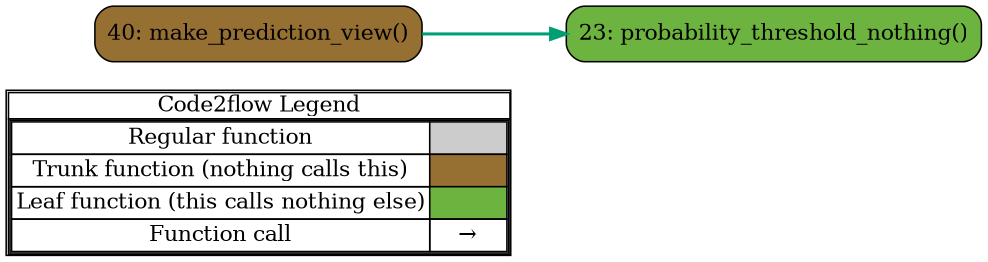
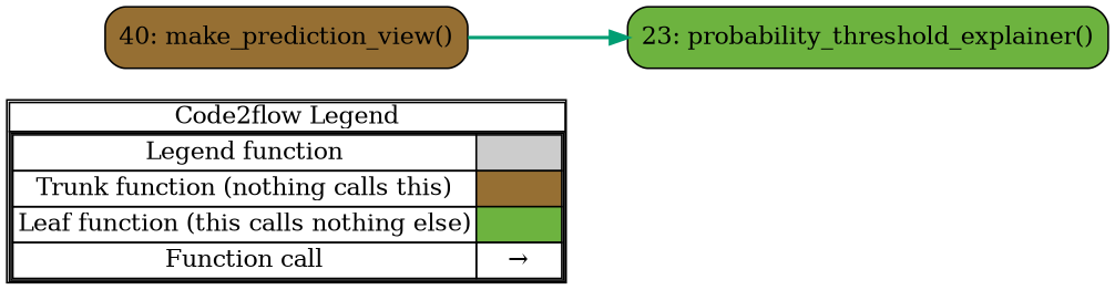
  digraph {
    concentrate=true
    rankdir=LR
    splines=ortho
    fontname="DejaVu Serif"
    node [shape=rect fontname="DejaVu Serif" style="rounded,filled"]
-   n1 [label=<         <table cellspacing="0" cellpadding="0" border="1"><tr><td>Code2flow Legend</td></tr><tr><td>         <table cellspacing="0">         <tr><td>Regular function</td><td width="50px" bgcolor='#cccccc'></td></tr>         <tr><td>Trunk function (nothing calls this)</td><td bgcolor='#966F33'></td></tr>         <tr><td>Leaf function (this calls nothing else)</td><td bgcolor='#6db33f'></td></tr>         <tr><td>Function call</td><td><font color='black'>&#8594;</font></td></tr>         </table></td></tr></table>         > margin=0 shape=none style=""]
+   n1 [label=<         <table cellspacing="0" cellpadding="0" border="1"><tr><td>Code2flow Legend</td></tr><tr><td>         <table cellspacing="0">         <tr><td>Legend function</td><td width="50px" bgcolor='#cccccc'></td></tr>         <tr><td>Trunk function (nothing calls this)</td><td bgcolor='#966F33'></td></tr>         <tr><td>Leaf function (this calls nothing else)</td><td bgcolor='#6db33f'></td></tr>         <tr><td>Function call</td><td><font color='black'>&#8594;</font></td></tr>         </table></td></tr></table>         > margin=0 shape=none style=""]
    n2 [fillcolor="#966F33" label="40: make_prediction_view()"]
-   n3 [fillcolor="#6db33f" label="23: probability_threshold_nothing()"]
+   n3 [fillcolor="#6db33f" label="23: probability_threshold_explainer()"]
    subgraph sub_1 {
      label=legend
      rank=min
      n1
    }
    subgraph sub_2 {
      label="File: util_predict_model"
      style=dotted
      n2
      n3
    }
    n2 -> n3 [color="#009E73" penwidth=2 fontname="DejaVu Serif"]
  }
